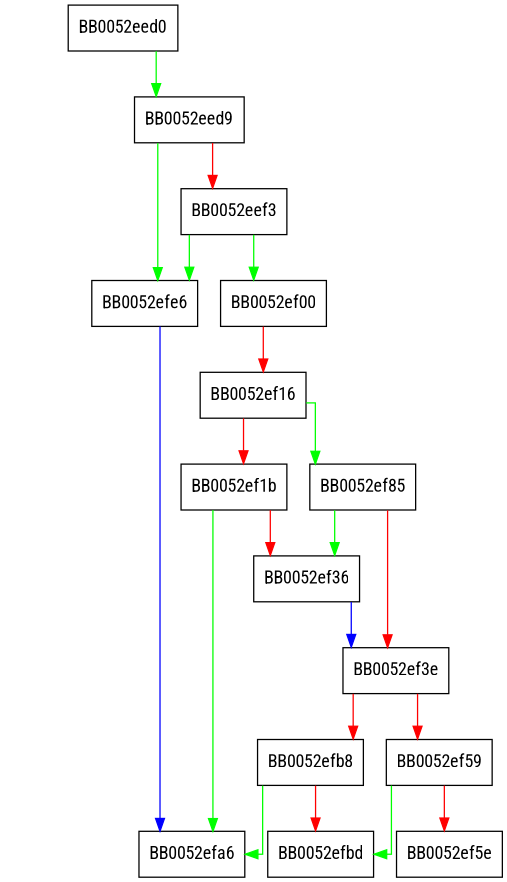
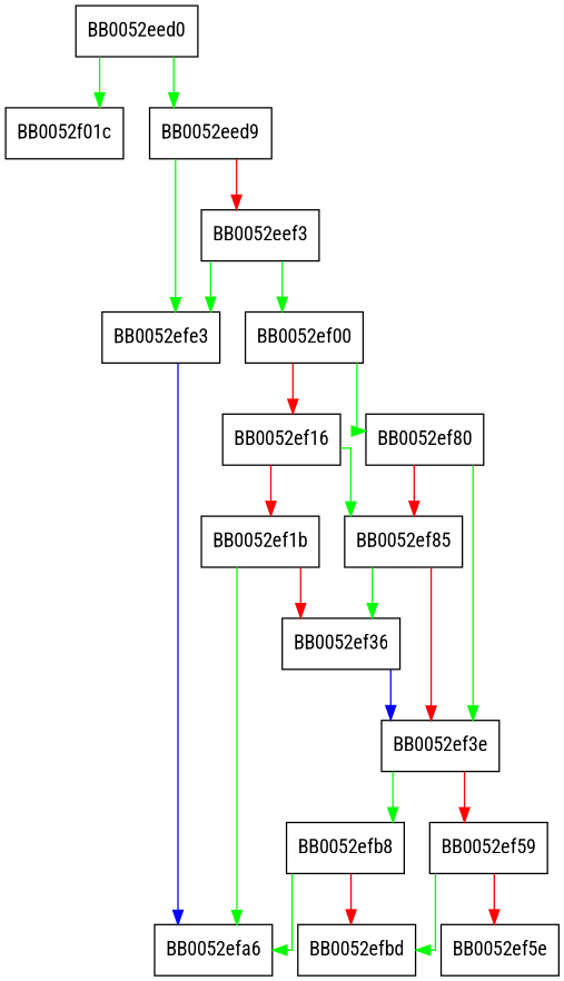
  digraph {
    fontname="Roboto Condensed"
    splines=ortho
    node [fontname="Roboto Condensed" shape=box]
    edge [color=green fontname="Roboto Condensed"]
    BB0052eed0
+   BB0052f01c
    BB0052eed9
-   BB0052efe3 [label=BB0052efe6]
+   BB0052efe3
    BB0052eef3
    BB0052efa6
    BB0052ef00
+   BB0052ef80
    BB0052ef16
    BB0052ef85
    BB0052ef3e
    BB0052ef1b
    BB0052ef36
    BB0052efb8
    BB0052ef59
    BB0052efbd
    BB0052ef5e
+   BB0052eed0 -> BB0052f01c
    BB0052eed0 -> BB0052eed9
    BB0052eed9 -> BB0052efe3
    BB0052eed9 -> BB0052eef3 [color=red]
    BB0052efe3 -> BB0052efa6 [color=blue]
    BB0052eef3 -> BB0052efe3
    BB0052eef3 -> BB0052ef00
+   BB0052ef00 -> BB0052ef80
    BB0052ef00 -> BB0052ef16 [color=red]
+   BB0052ef80 -> BB0052ef85 [color=red]
+   BB0052ef80 -> BB0052ef3e
    BB0052ef16 -> BB0052ef85
    BB0052ef16 -> BB0052ef1b [color=red]
    BB0052ef85 -> BB0052ef3e [color=red]
    BB0052ef85 -> BB0052ef36
-   BB0052ef3e -> BB0052efb8 [color=red]
+   BB0052ef3e -> BB0052efb8
    BB0052ef3e -> BB0052ef59 [color=red]
    BB0052ef1b -> BB0052efa6
    BB0052ef1b -> BB0052ef36 [color=red]
    BB0052ef36 -> BB0052ef3e [color=blue]
    BB0052efb8 -> BB0052efa6
    BB0052efb8 -> BB0052efbd [color=red]
    BB0052ef59 -> BB0052efbd
    BB0052ef59 -> BB0052ef5e [color=red]
  }
